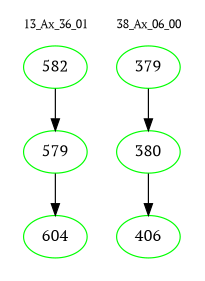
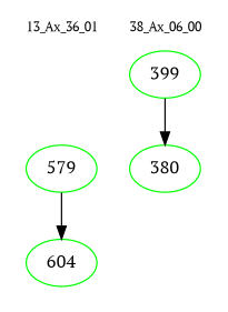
  digraph {
    fontname="PT Serif"
    node [color=green fontname="PT Serif"]
    edge [color=black fontname="PT Serif"]
-   n1 [label=582]
    n2 [label=579]
    n3 [label=604]
-   n4 [label=379]
+   n4 [label=399]
    n5 [label=380]
-   n6 [label=406]
    subgraph cluster_1 {
      color=white
      fontsize=10
      label="13_Ax_36_01"
-     n1
      n2
      n3
    }
    subgraph cluster_2 {
      color=white
      fontsize=10
      label="38_Ax_06_00"
      n4
      n5
-     n6
    }
-   n1 -> n2
    n2 -> n3
    n4 -> n5
-   n5 -> n6
  }
